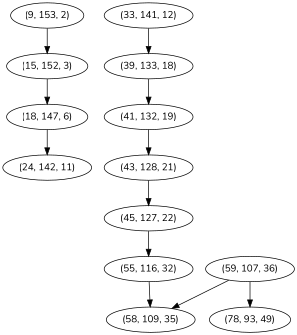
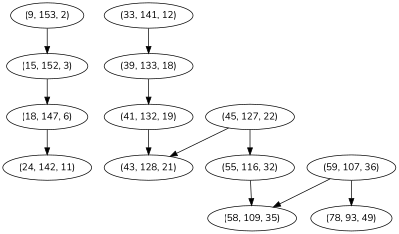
  digraph {
    fontname=Nunito
    node [fontname=Nunito]
    edge [fontname=Nunito]
    "(9, 153, 2)"
    "(15, 152, 3)"
    "(18, 147, 6)"
    "(24, 142, 11)"
    "(33, 141, 12)"
    "(39, 133, 18)"
    "(41, 132, 19)"
    "(43, 128, 21)"
    "(45, 127, 22)"
    "(55, 116, 32)"
    "(58, 109, 35)"
    "(59, 107, 36)"
    "(78, 93, 49)"
    "(9, 153, 2)" -> "(15, 152, 3)"
    "(15, 152, 3)" -> "(18, 147, 6)"
    "(18, 147, 6)" -> "(24, 142, 11)"
    "(33, 141, 12)" -> "(39, 133, 18)"
    "(39, 133, 18)" -> "(41, 132, 19)"
    "(41, 132, 19)" -> "(43, 128, 21)"
-   "(43, 128, 21)" -> "(45, 127, 22)"
+   "(45, 127, 22)" -> "(43, 128, 21)"
    "(45, 127, 22)" -> "(55, 116, 32)"
    "(55, 116, 32)" -> "(58, 109, 35)"
    "(59, 107, 36)" -> "(58, 109, 35)"
    "(59, 107, 36)" -> "(78, 93, 49)"
  }
